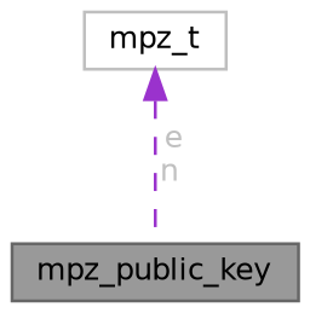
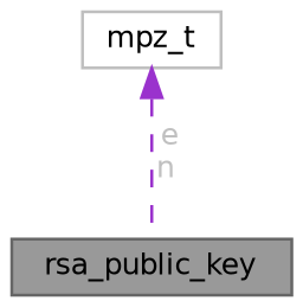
  digraph {
    node [fontname=Helvetica fontsize=10 shape=box style=filled]
-   n1 [color=gray40 fillcolor=grey60 fontcolor=black height=0.2 label=mpz_public_key width=0.4]
+   n1 [color=gray40 fillcolor=grey60 fontcolor=black height=0.2 label=rsa_public_key width=0.4]
    n2 [color=grey75 fillcolor=white height=0.2 label=mpz_t width=0.4]
    n2 -> n1 [color=darkorchid3 dir=back fontcolor=grey fontname=Helvetica fontsize=10 label=" e\nn" labelfontname=Helvetica labelfontsize=10 style=dashed]
  }
